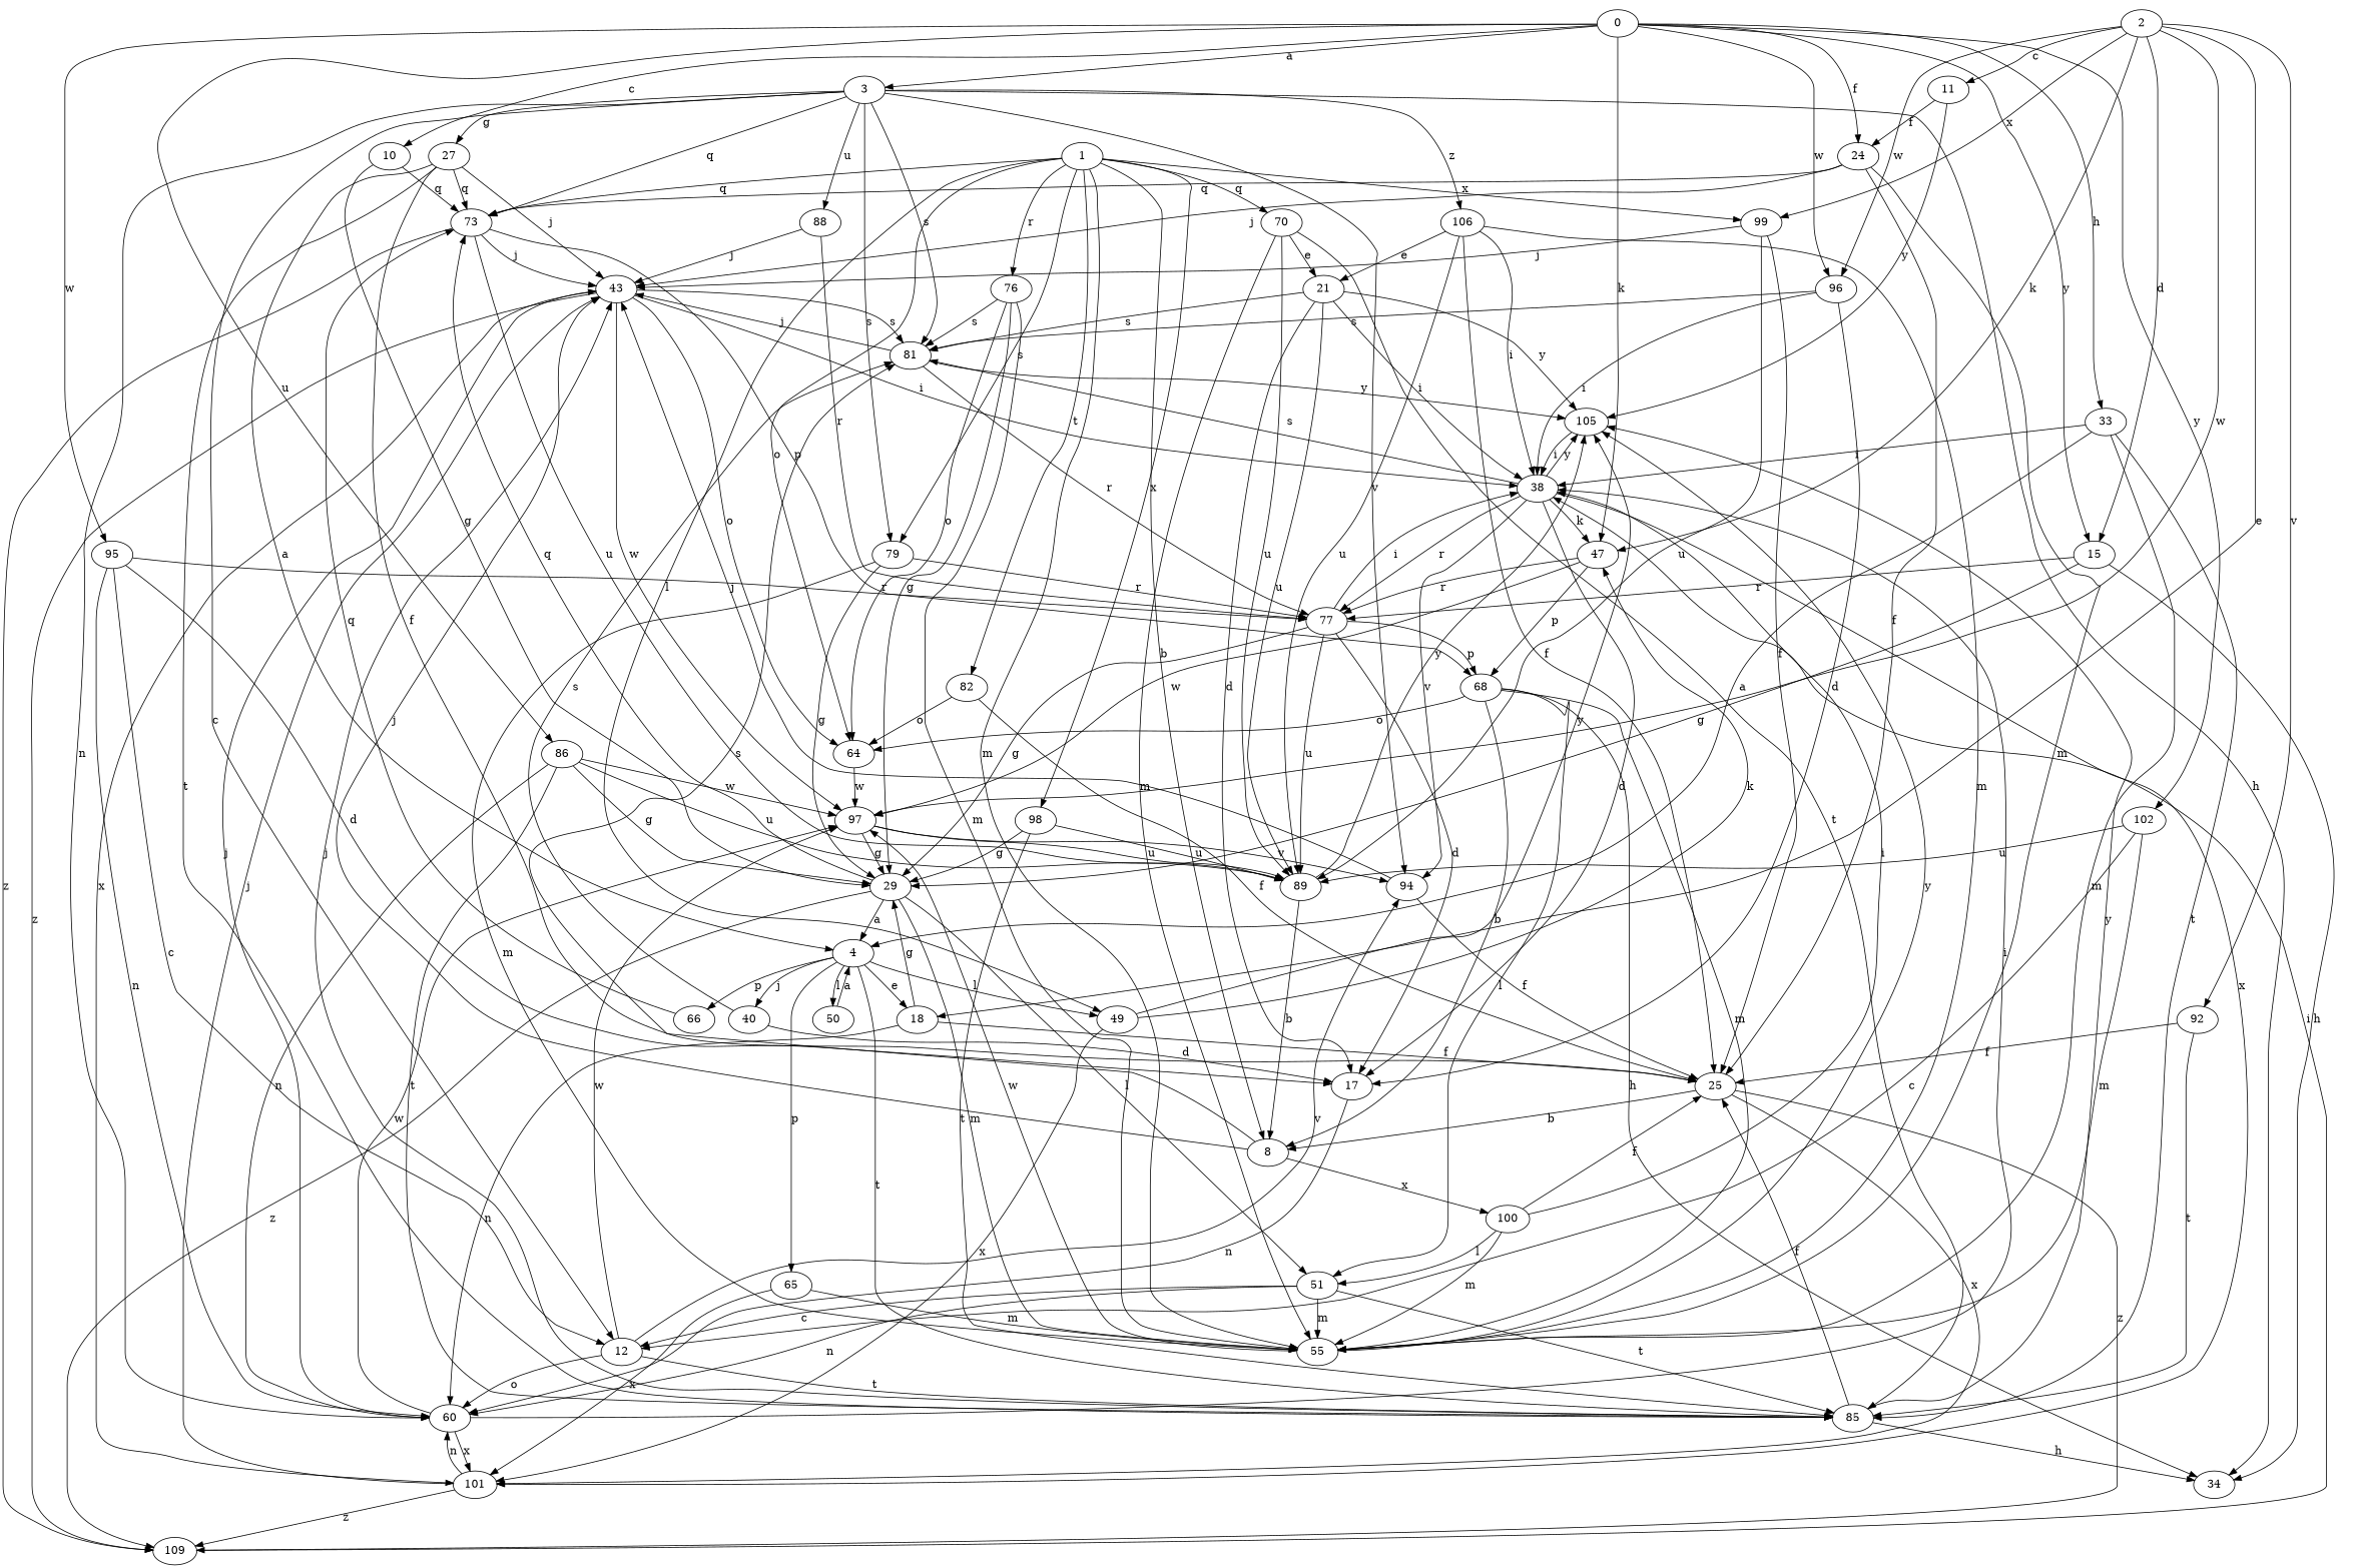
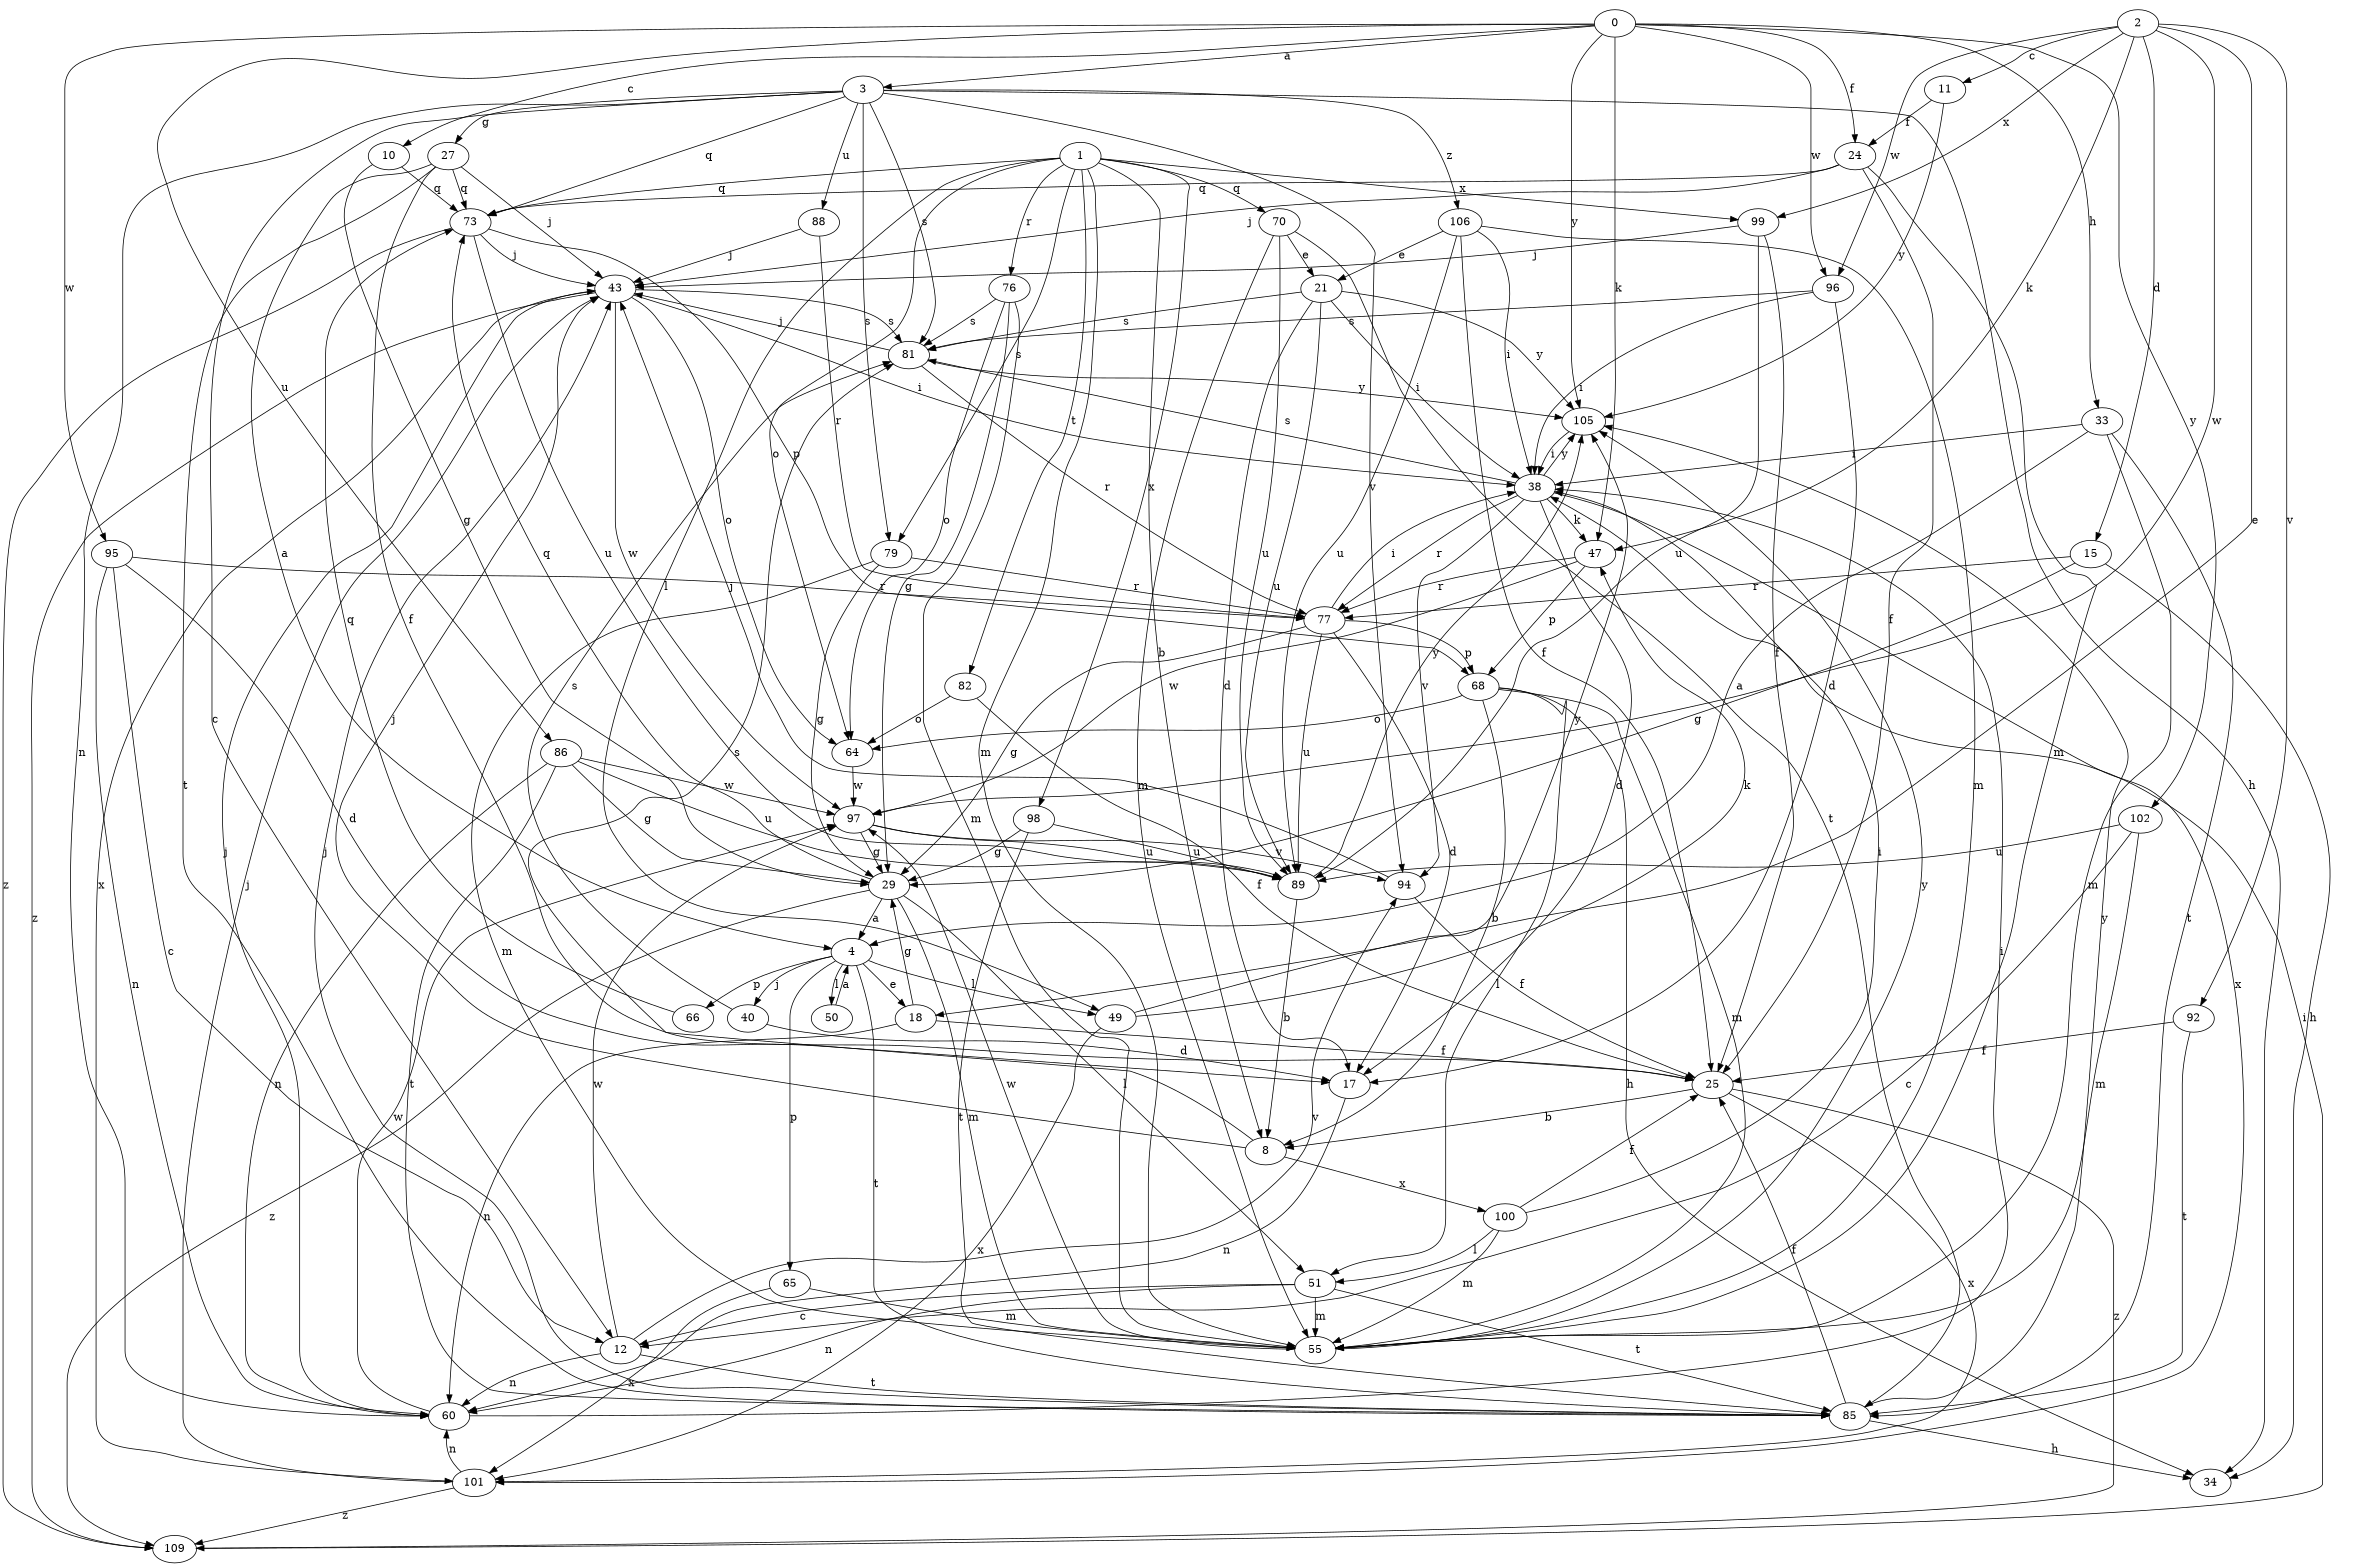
  strict digraph {
    0
    3
    10
    24
    33
    47
    86
    95
    96
    102
    105
    73
    79
    12
    27
    34
    60
    81
    88
    94
    106
    29
    55
    43
    25
    4
    85
    38
    97
    77
    68
    89
    17
    1
    8
    49
    64
    70
    76
    82
    98
    99
    100
    101
    21
    109
    2
    11
    15
    18
    92
    40
    50
    65
    66
    51
    0 -> 3 [label=a]
    0 -> 10 [label=c]
    0 -> 24 [label=f]
    0 -> 33 [label=h]
    0 -> 47 [label=k]
    0 -> 86 [label=u]
    0 -> 95 [label=w]
    0 -> 96 [label=w]
    0 -> 102 [label=y]
-   0 -> 15 [label=y]
+   0 -> 105 [label=y]
    3 -> 73 [label=q]
    3 -> 79 [label=s]
    3 -> 12 [label=c]
    3 -> 27 [label=g]
    3 -> 34 [label=h]
    3 -> 60 [label=n]
    3 -> 81 [label=s]
    3 -> 88 [label=u]
    3 -> 94 [label=v]
    3 -> 106 [label=z]
    10 -> 73 [label=q]
    10 -> 29 [label=g]
    24 -> 73 [label=q]
    24 -> 55 [label=m]
    24 -> 43 [label=j]
    24 -> 25 [label=f]
    33 -> 55 [label=m]
    33 -> 4 [label=a]
    33 -> 85 [label=t]
    33 -> 38 [label=i]
    47 -> 97 [label=w]
    47 -> 77 [label=r]
    47 -> 68 [label=p]
    86 -> 60 [label=n]
    86 -> 29 [label=g]
    86 -> 85 [label=t]
    86 -> 97 [label=w]
    86 -> 89 [label=u]
    95 -> 12 [label=c]
    95 -> 60 [label=n]
    95 -> 77 [label=r]
    95 -> 17 [label=d]
    96 -> 81 [label=s]
    96 -> 38 [label=i]
    96 -> 17 [label=d]
    102 -> 12 [label=c]
    102 -> 55 [label=m]
    102 -> 89 [label=u]
    105 -> 38 [label=i]
    73 -> 43 [label=j]
    73 -> 68 [label=p]
    73 -> 89 [label=u]
    73 -> 109 [label=z]
    79 -> 29 [label=g]
    79 -> 55 [label=m]
    79 -> 77 [label=r]
-   12 -> 60 [label=o]
+   12 -> 60 [label=n]
    12 -> 94 [label=v]
    12 -> 85 [label=t]
    12 -> 97 [label=w]
    27 -> 73 [label=q]
    27 -> 43 [label=j]
    27 -> 25 [label=f]
    27 -> 4 [label=a]
    27 -> 85 [label=t]
    60 -> 43 [label=j]
    60 -> 38 [label=i]
    60 -> 97 [label=w]
-   60 -> 101 [label=x]
    81 -> 105 [label=y]
    81 -> 43 [label=j]
    81 -> 77 [label=r]
    88 -> 43 [label=j]
    88 -> 77 [label=r]
    94 -> 43 [label=j]
    94 -> 25 [label=f]
    106 -> 55 [label=m]
    106 -> 25 [label=f]
    106 -> 38 [label=i]
    106 -> 89 [label=u]
    106 -> 21 [label=e]
    29 -> 73 [label=q]
    29 -> 55 [label=m]
    29 -> 4 [label=a]
    29 -> 109 [label=z]
    29 -> 51 [label=l]
    55 -> 105 [label=y]
    55 -> 97 [label=w]
    43 -> 81 [label=s]
    43 -> 38 [label=i]
    43 -> 97 [label=w]
    43 -> 64 [label=o]
    43 -> 101 [label=x]
    43 -> 109 [label=z]
    25 -> 8 [label=b]
    25 -> 101 [label=x]
    25 -> 109 [label=z]
    4 -> 85 [label=t]
    4 -> 49 [label=l]
    4 -> 18 [label=e]
    4 -> 40 [label=j]
    4 -> 50 [label=l]
    4 -> 65 [label=p]
    4 -> 66 [label=p]
    85 -> 105 [label=y]
    85 -> 34 [label=h]
    85 -> 43 [label=j]
    85 -> 25 [label=f]
    38 -> 47 [label=k]
    38 -> 105 [label=y]
    38 -> 81 [label=s]
    38 -> 94 [label=v]
    38 -> 77 [label=r]
    38 -> 17 [label=d]
    38 -> 101 [label=x]
    97 -> 94 [label=v]
    97 -> 29 [label=g]
    97 -> 89 [label=u]
    77 -> 29 [label=g]
    77 -> 38 [label=i]
    77 -> 68 [label=p]
    77 -> 89 [label=u]
    77 -> 17 [label=d]
    68 -> 34 [label=h]
    68 -> 55 [label=m]
    68 -> 8 [label=b]
    68 -> 64 [label=o]
    68 -> 51 [label=l]
    89 -> 105 [label=y]
    89 -> 8 [label=b]
    17 -> 60 [label=n]
    1 -> 73 [label=q]
    1 -> 79 [label=s]
    1 -> 55 [label=m]
    1 -> 8 [label=b]
    1 -> 49 [label=l]
    1 -> 64 [label=o]
    1 -> 70 [label=q]
    1 -> 76 [label=r]
    1 -> 82 [label=t]
    1 -> 98 [label=x]
    1 -> 99 [label=x]
    8 -> 81 [label=s]
    8 -> 43 [label=j]
    8 -> 100 [label=x]
    49 -> 47 [label=k]
    49 -> 105 [label=y]
    49 -> 101 [label=x]
    64 -> 97 [label=w]
    70 -> 55 [label=m]
    70 -> 85 [label=t]
    70 -> 89 [label=u]
    70 -> 21 [label=e]
    76 -> 81 [label=s]
    76 -> 29 [label=g]
    76 -> 55 [label=m]
    76 -> 64 [label=o]
    82 -> 25 [label=f]
    82 -> 64 [label=o]
    98 -> 29 [label=g]
    98 -> 85 [label=t]
    98 -> 89 [label=u]
    99 -> 43 [label=j]
    99 -> 25 [label=f]
    99 -> 89 [label=u]
    100 -> 55 [label=m]
    100 -> 25 [label=f]
    100 -> 38 [label=i]
    100 -> 51 [label=l]
    101 -> 60 [label=n]
    101 -> 43 [label=j]
    101 -> 109 [label=z]
    21 -> 105 [label=y]
    21 -> 81 [label=s]
    21 -> 38 [label=i]
    21 -> 89 [label=u]
    21 -> 17 [label=d]
    109 -> 38 [label=i]
    2 -> 47 [label=k]
    2 -> 96 [label=w]
    2 -> 97 [label=w]
    2 -> 99 [label=x]
    2 -> 11 [label=c]
    2 -> 15 [label=d]
    2 -> 18 [label=e]
    2 -> 92 [label=v]
    11 -> 24 [label=f]
    11 -> 105 [label=y]
    15 -> 34 [label=h]
    15 -> 29 [label=g]
    15 -> 77 [label=r]
    18 -> 60 [label=n]
    18 -> 29 [label=g]
    18 -> 25 [label=f]
    92 -> 25 [label=f]
    92 -> 85 [label=t]
    40 -> 81 [label=s]
    40 -> 17 [label=d]
    50 -> 4 [label=a]
    65 -> 55 [label=m]
    65 -> 101 [label=x]
    66 -> 73 [label=q]
    51 -> 12 [label=c]
    51 -> 60 [label=n]
    51 -> 55 [label=m]
    51 -> 85 [label=t]
  }
